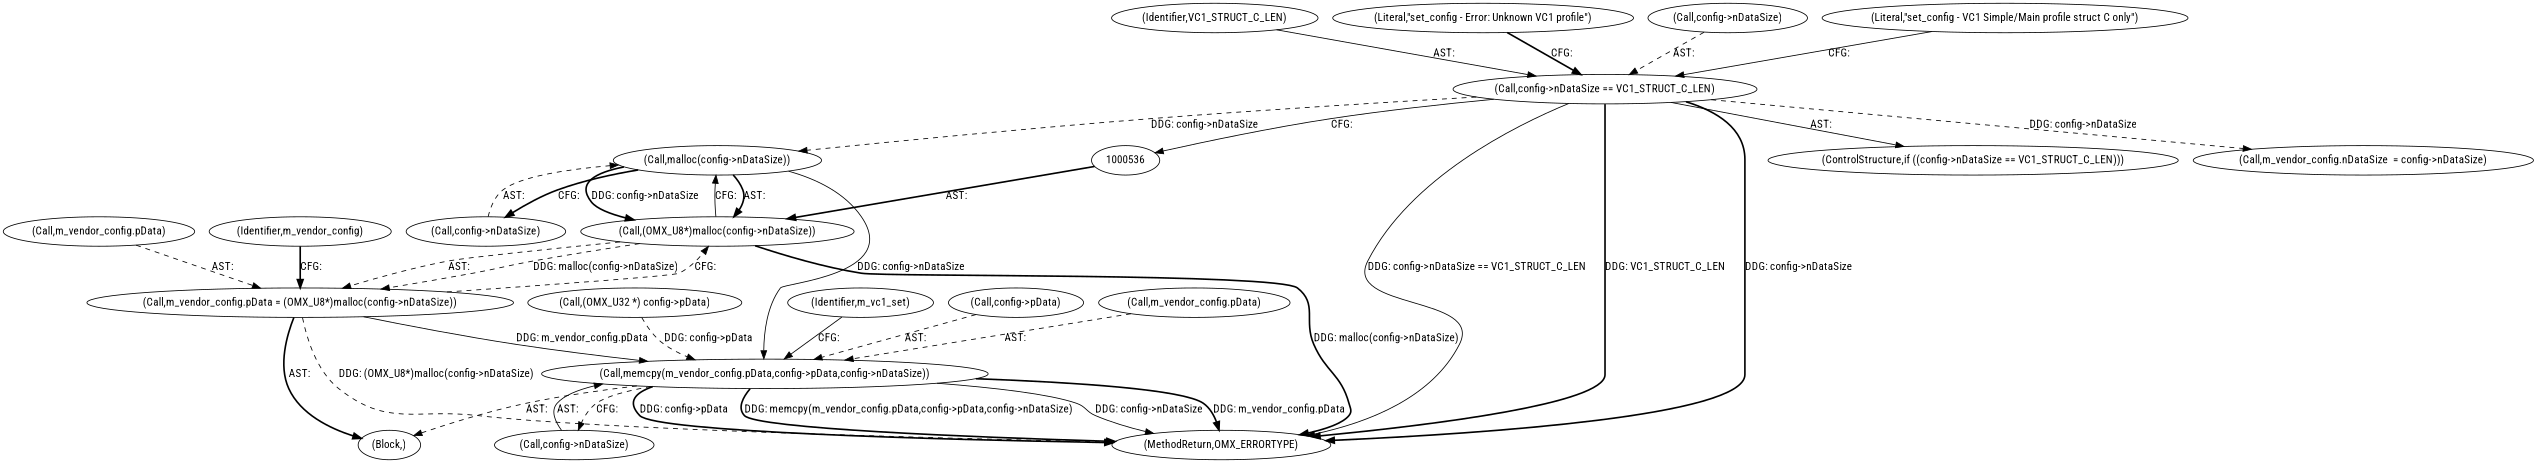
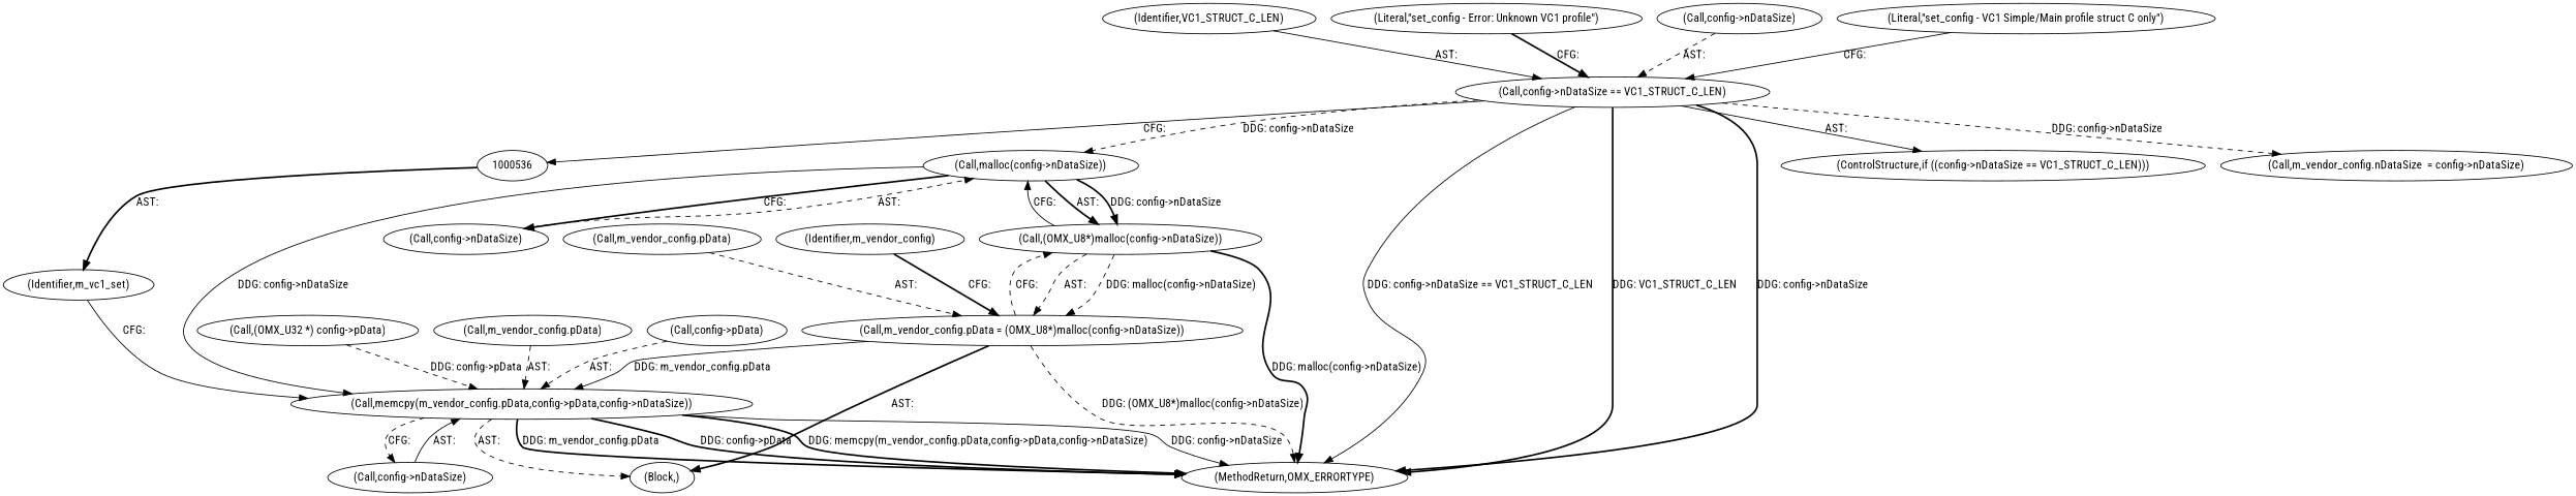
  digraph {
    fontname="Roboto Condensed"
    node [fontname="Roboto Condensed"]
    edge [fontname="Roboto Condensed" style=dashed]
    n1 [label="(Call,malloc(config->nDataSize))"]
    n2 [label="(Call,(OMX_U8*)malloc(config->nDataSize))"]
    n3 [label="(Call,memcpy(m_vendor_config.pData,config->pData,config->nDataSize))"]
    n4 [label="(Call,config->nDataSize)"]
    n5 [label="(MethodReturn,OMX_ERRORTYPE)"]
    n6 [label="(Call,m_vendor_config.pData = (OMX_U8*)malloc(config->nDataSize))"]
    n7 [label="(Block,)"]
    n8 [label="(Call,config->nDataSize)"]
    n9 [label="(Call,config->nDataSize == VC1_STRUCT_C_LEN)"]
    n10 [label="(ControlStructure,if ((config->nDataSize == VC1_STRUCT_C_LEN)))"]
    n11 [label="(Call,m_vendor_config.nDataSize  = config->nDataSize)"]
    1000536
    n13 [label="(Identifier,VC1_STRUCT_C_LEN)"]
    n14 [label="(Identifier,m_vc1_set)"]
    n15 [label="(Call,config->pData)"]
    n16 [label="(Call,m_vendor_config.pData)"]
    n17 [label="(Literal,\"set_config - Error: Unknown VC1 profile\")"]
    n18 [label="(Call,(OMX_U32 *) config->pData)"]
    n19 [label="(Call,m_vendor_config.pData)"]
    n20 [label="(Call,config->nDataSize)"]
    n21 [label="(Literal,\"set_config - VC1 Simple/Main profile struct C only\")"]
    n22 [label="(Identifier,m_vendor_config)"]
    n1 -> n2 [label="AST: " style=bold]
    n1 -> n2 [label="DDG: config->nDataSize" style=bold]
    n1 -> n3 [label="DDG: config->nDataSize" style=solid]
    n1 -> n4 [label="CFG: " style=bold]
    n2 -> n1 [label="CFG: " style=solid]
    n2 -> n5 [label="DDG: malloc(config->nDataSize)" style=bold]
    n2 -> n6 [label="AST: "]
    n2 -> n6 [label="DDG: malloc(config->nDataSize)"]
    n3 -> n5 [label="DDG: config->nDataSize" style=solid]
    n3 -> n5 [label="DDG: m_vendor_config.pData" style=bold]
    n3 -> n5 [label="DDG: config->pData" style=bold]
    n3 -> n5 [label="DDG: memcpy(m_vendor_config.pData,config->pData,config->nDataSize)" style=bold]
    n3 -> n7 [label="AST: "]
    n3 -> n8 [label="CFG: "]
    n4 -> n1 [label="AST: "]
    n6 -> n2 [label="CFG: "]
    n6 -> n3 [label="DDG: m_vendor_config.pData" style=solid]
    n6 -> n5 [label="DDG: (OMX_U8*)malloc(config->nDataSize)"]
    n6 -> n7 [label="AST: " style=bold]
    n8 -> n3 [label="AST: " style=solid]
    n9 -> n1 [label="DDG: config->nDataSize"]
    n9 -> n5 [label="DDG: config->nDataSize == VC1_STRUCT_C_LEN" style=solid]
    n9 -> n5 [label="DDG: VC1_STRUCT_C_LEN" style=bold]
    n9 -> n5 [label="DDG: config->nDataSize" style=bold]
    n9 -> n10 [label="AST: " style=solid]
    n9 -> n11 [label="DDG: config->nDataSize"]
    n9 -> 1000536 [label="CFG: " style=solid]
-   1000536 -> n2 [label="AST: " style=bold]
+   1000536 -> n14 [label="AST: " style=bold]
    n13 -> n9 [label="AST: " style=solid]
    n14 -> n3 [label="CFG: " style=solid]
    n15 -> n3 [label="AST: "]
    n16 -> n3 [label="AST: "]
    n17 -> n9 [label="CFG: " style=bold]
    n18 -> n3 [label="DDG: config->pData"]
    n19 -> n6 [label="AST: "]
    n20 -> n9 [label="AST: "]
    n21 -> n9 [label="CFG: " style=solid]
    n22 -> n6 [label="CFG: " style=bold]
  }
